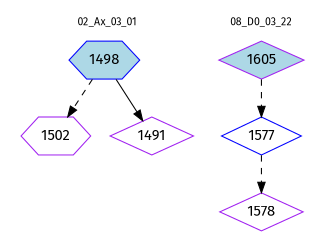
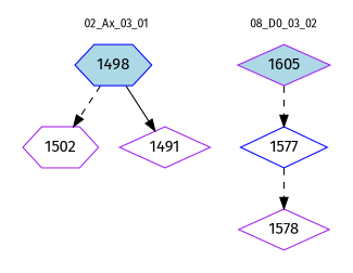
  digraph {
    fontname="Fira Sans"
    node [color=purple fillcolor=white fontname="Fira Sans" shape=diamond style=filled]
    edge [color=black fontname="Fira Sans" style=dashed]
    n1 [color=blue fillcolor=lightblue label=1498 shape=hexagon]
    n2 [label=1502 shape=hexagon]
    n3 [label=1491]
    n4 [color=blue label=1577]
    n5 [label=1578]
    n6 [fillcolor=lightblue label=1605]
    subgraph cluster_1 {
      color=white
      fontsize=10
      label="02_Ax_03_01"
      n1
      n2
      n3
    }
    subgraph cluster_2 {
      color=white
      fontsize=10
-     label="08_D0_03_22"
+     label="08_D0_03_02"
      n4
      n5
      n6
    }
    n1 -> n2
    n1 -> n3 [style=solid]
    n4 -> n5
    n6 -> n4
  }
